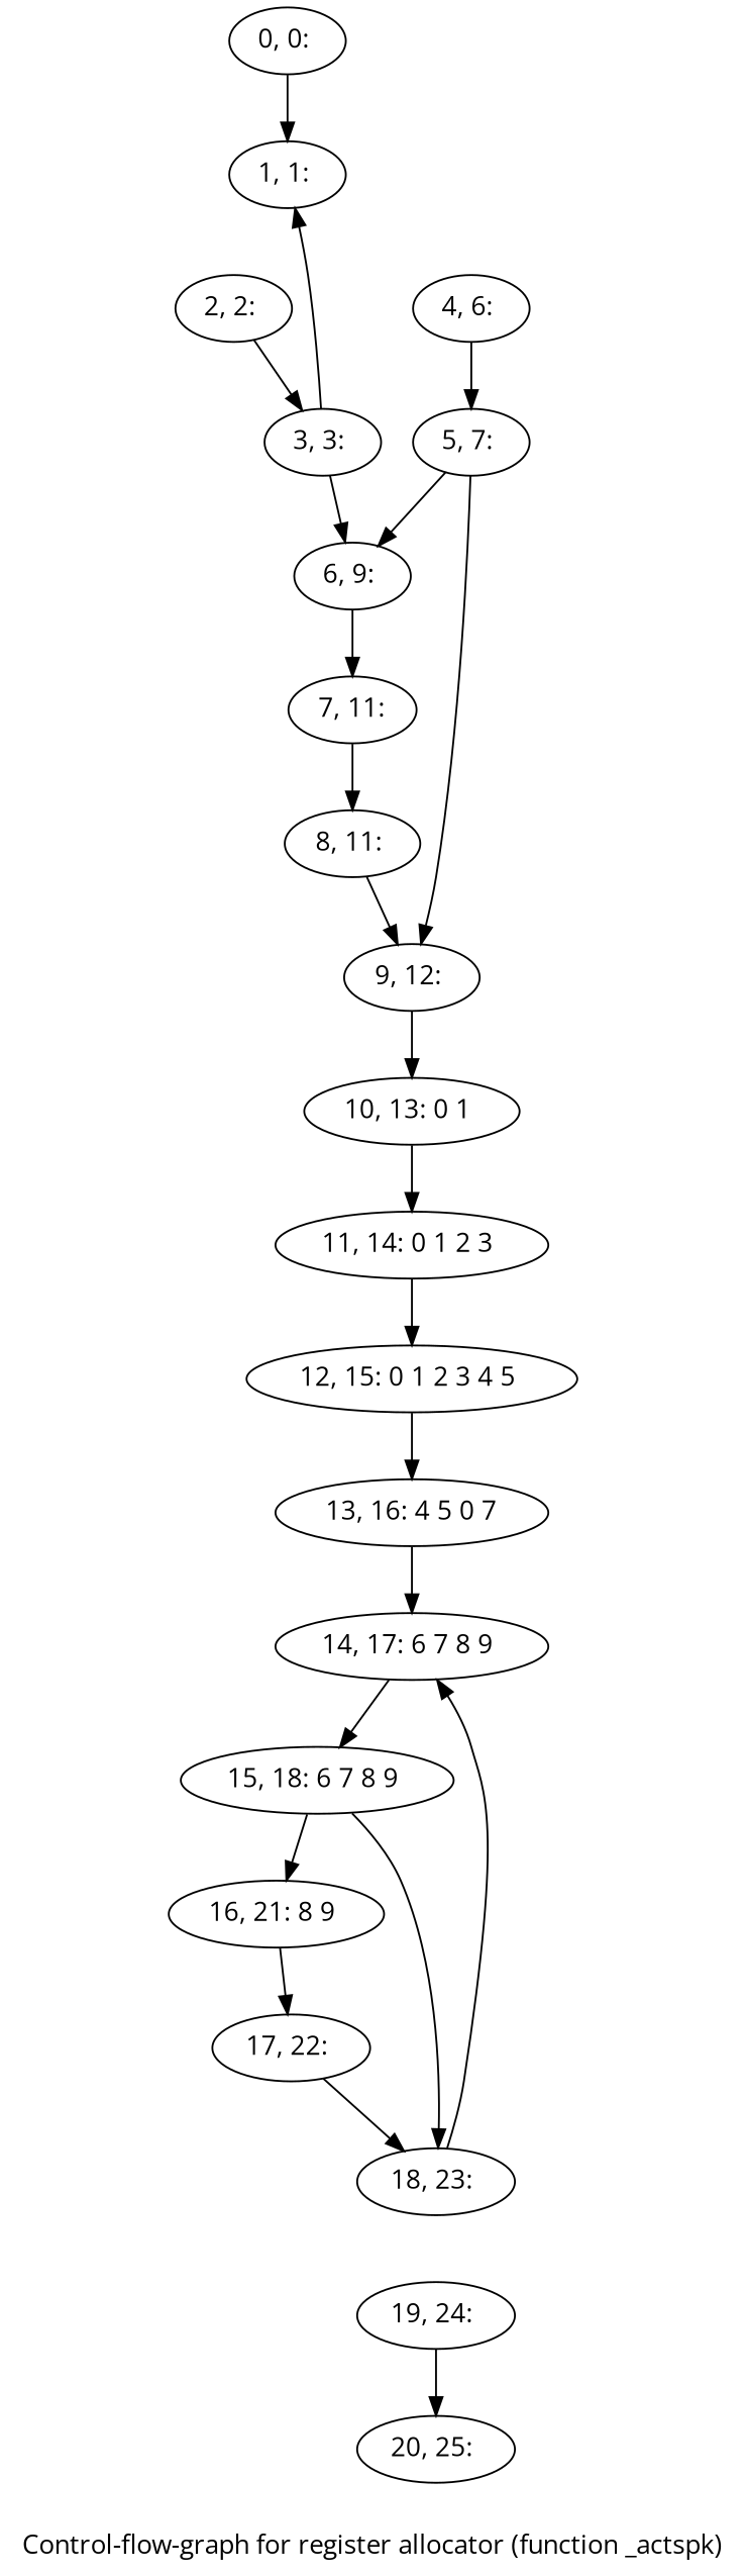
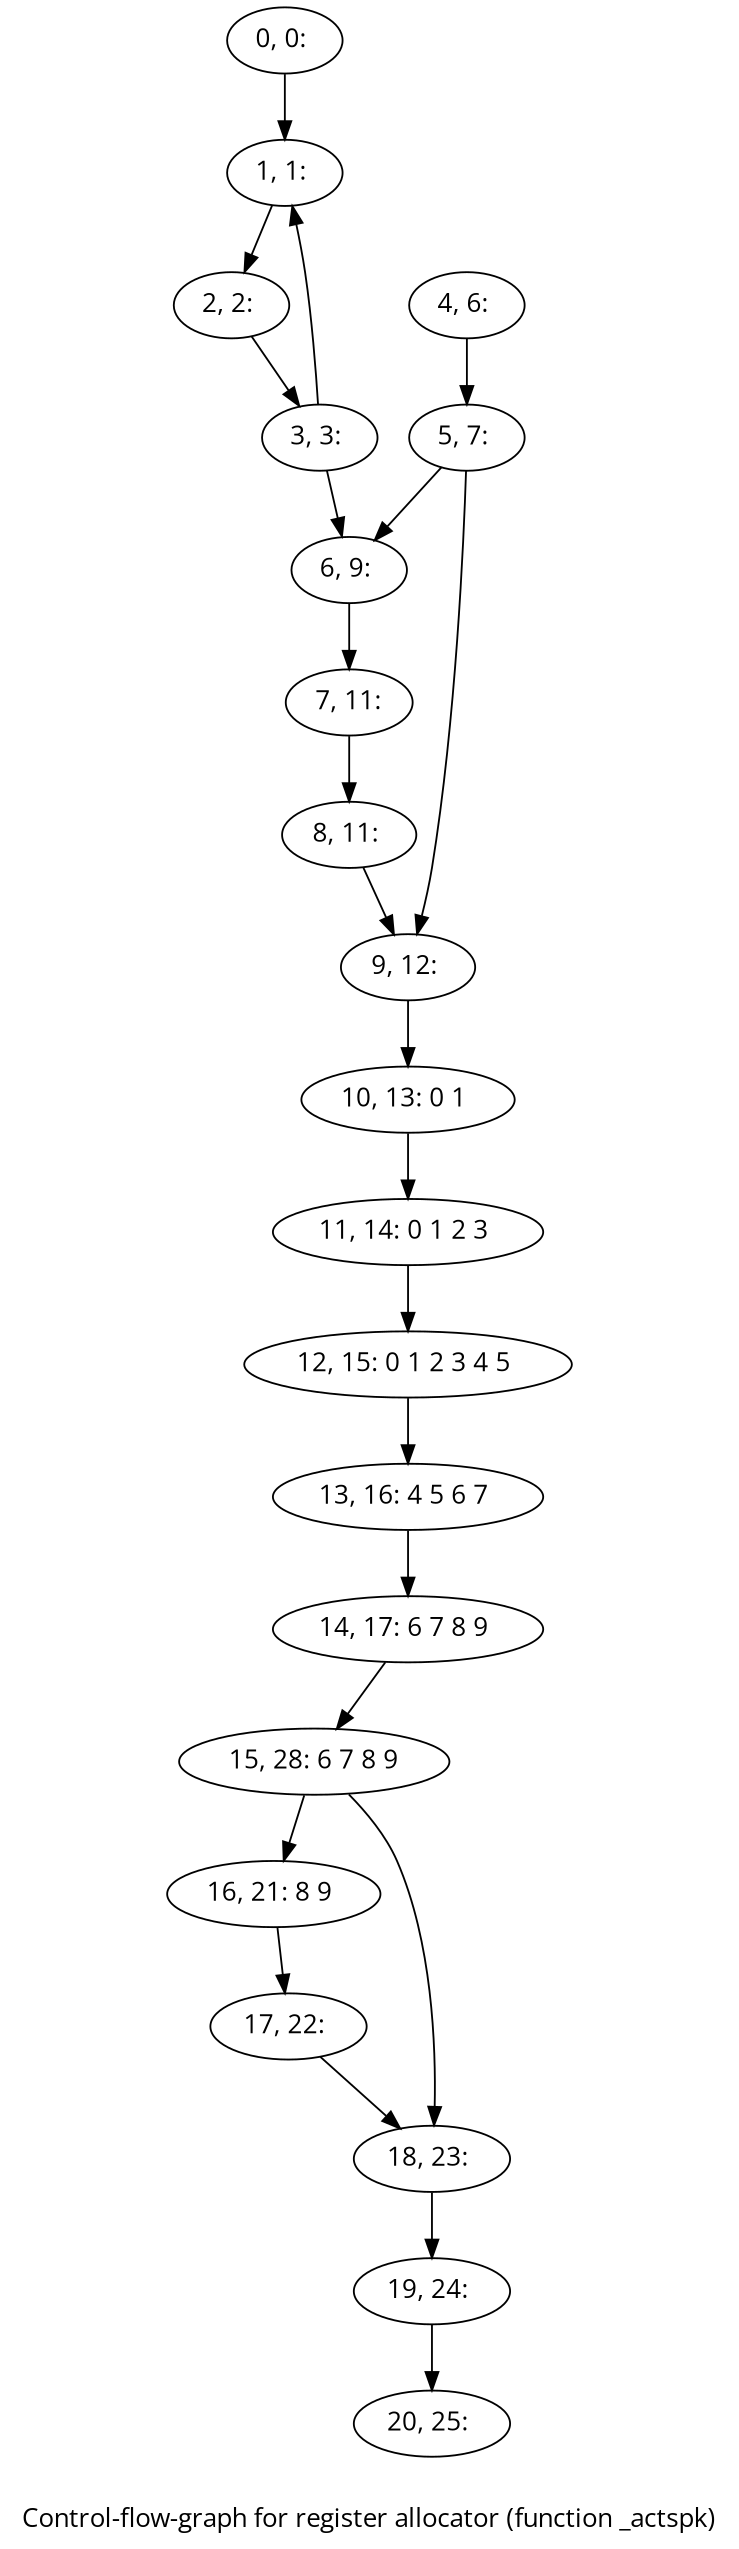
  digraph {
    fontname="Open Sans"
    label="Control-flow-graph for register allocator (function _actspk)"
    node [fontname="Open Sans"]
    edge [fontname="Open Sans"]
    n1 [label="0, 0: "]
    n2 [label="1, 1: "]
    n3 [label="2, 2: "]
    n4 [label="3, 3: "]
    n5 [label="6, 9: "]
    n6 [label="4, 6: "]
    n7 [label="5, 7: "]
    n8 [label="7, 11:"]
    n9 [label="9, 12: "]
    n10 [label="10, 13: 0 1 "]
    n11 [label="8, 11: "]
    n12 [label="11, 14: 0 1 2 3 "]
    n13 [label="12, 15: 0 1 2 3 4 5 "]
-   n14 [label="13, 16: 4 5 0 7"]
+   n14 [label="13, 16: 4 5 6 7 "]
    n15 [label="14, 17: 6 7 8 9 "]
-   n16 [label="15, 18: 6 7 8 9 "]
+   n16 [label="15, 28: 6 7 8 9"]
    n17 [label="16, 21: 8 9 "]
    n18 [label="18, 23: "]
    n19 [label="17, 22: "]
    n20 [label="19, 24: "]
    n21 [label="20, 25: "]
    n1 -> n2
+   n2 -> n3
    n3 -> n4
    n4 -> n2
    n4 -> n5
    n5 -> n8
    n6 -> n7
    n7 -> n5
    n7 -> n9
    n8 -> n11
    n9 -> n10
    n10 -> n12
    n11 -> n9
    n12 -> n13
    n13 -> n14
    n14 -> n15
    n15 -> n16
    n16 -> n17
    n16 -> n18
    n17 -> n19
-   n18 -> n15
+   n18 -> n20
    n19 -> n18
    n20 -> n21
  }
